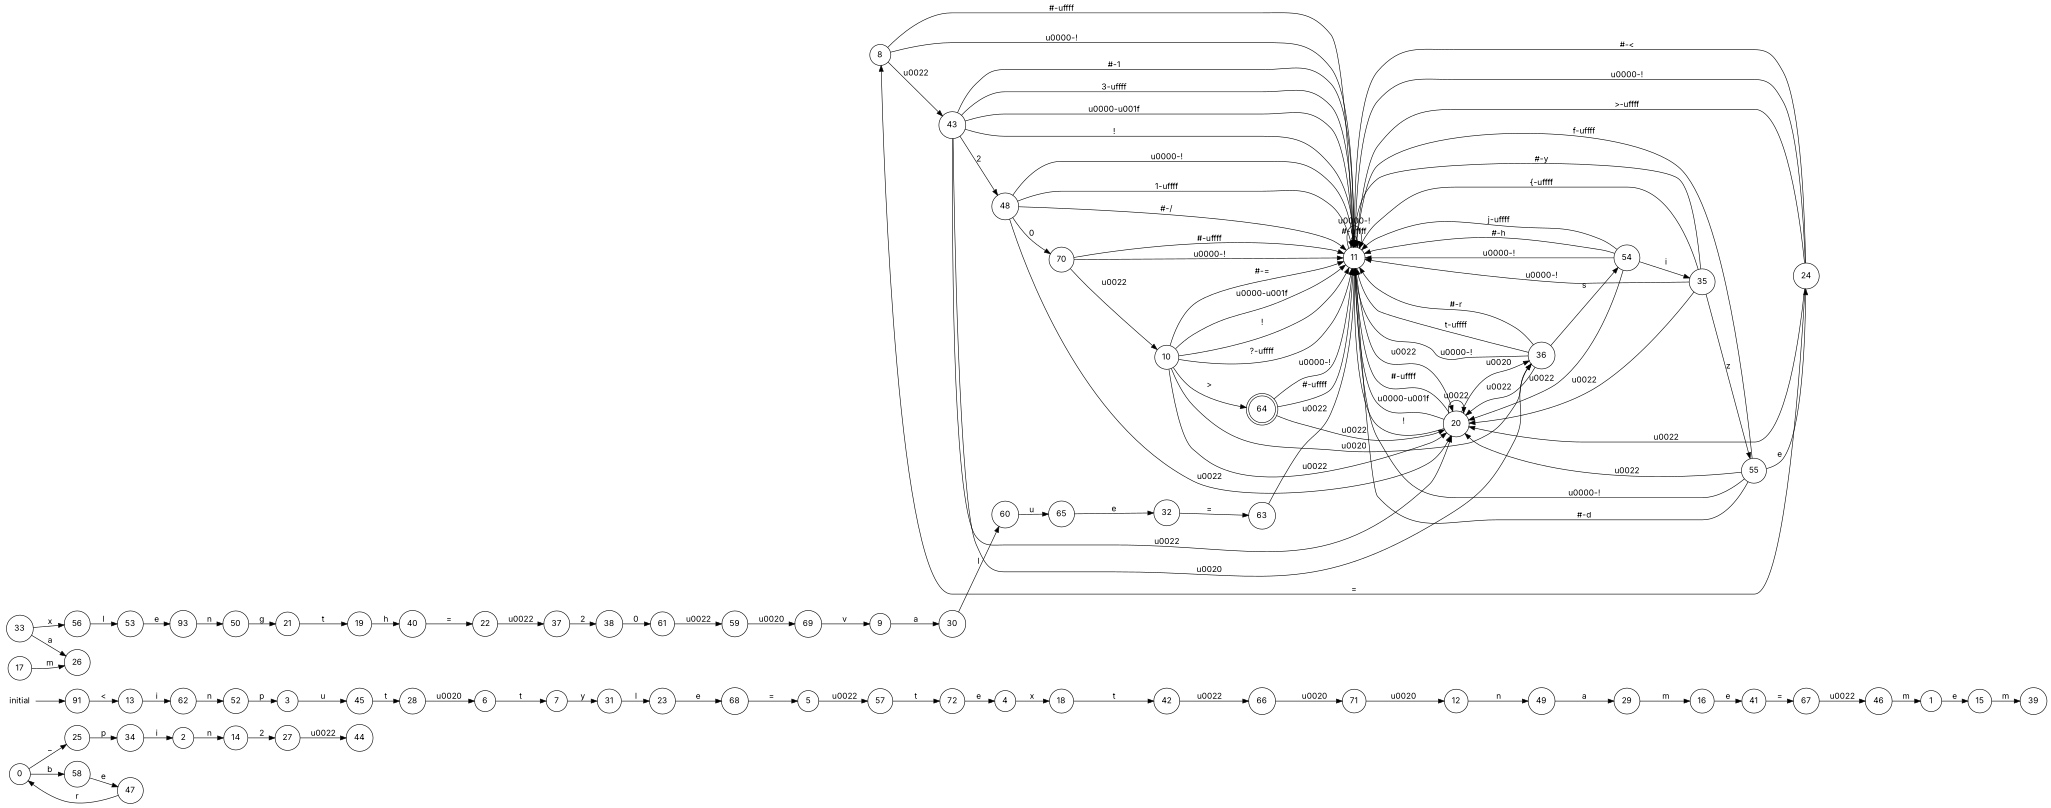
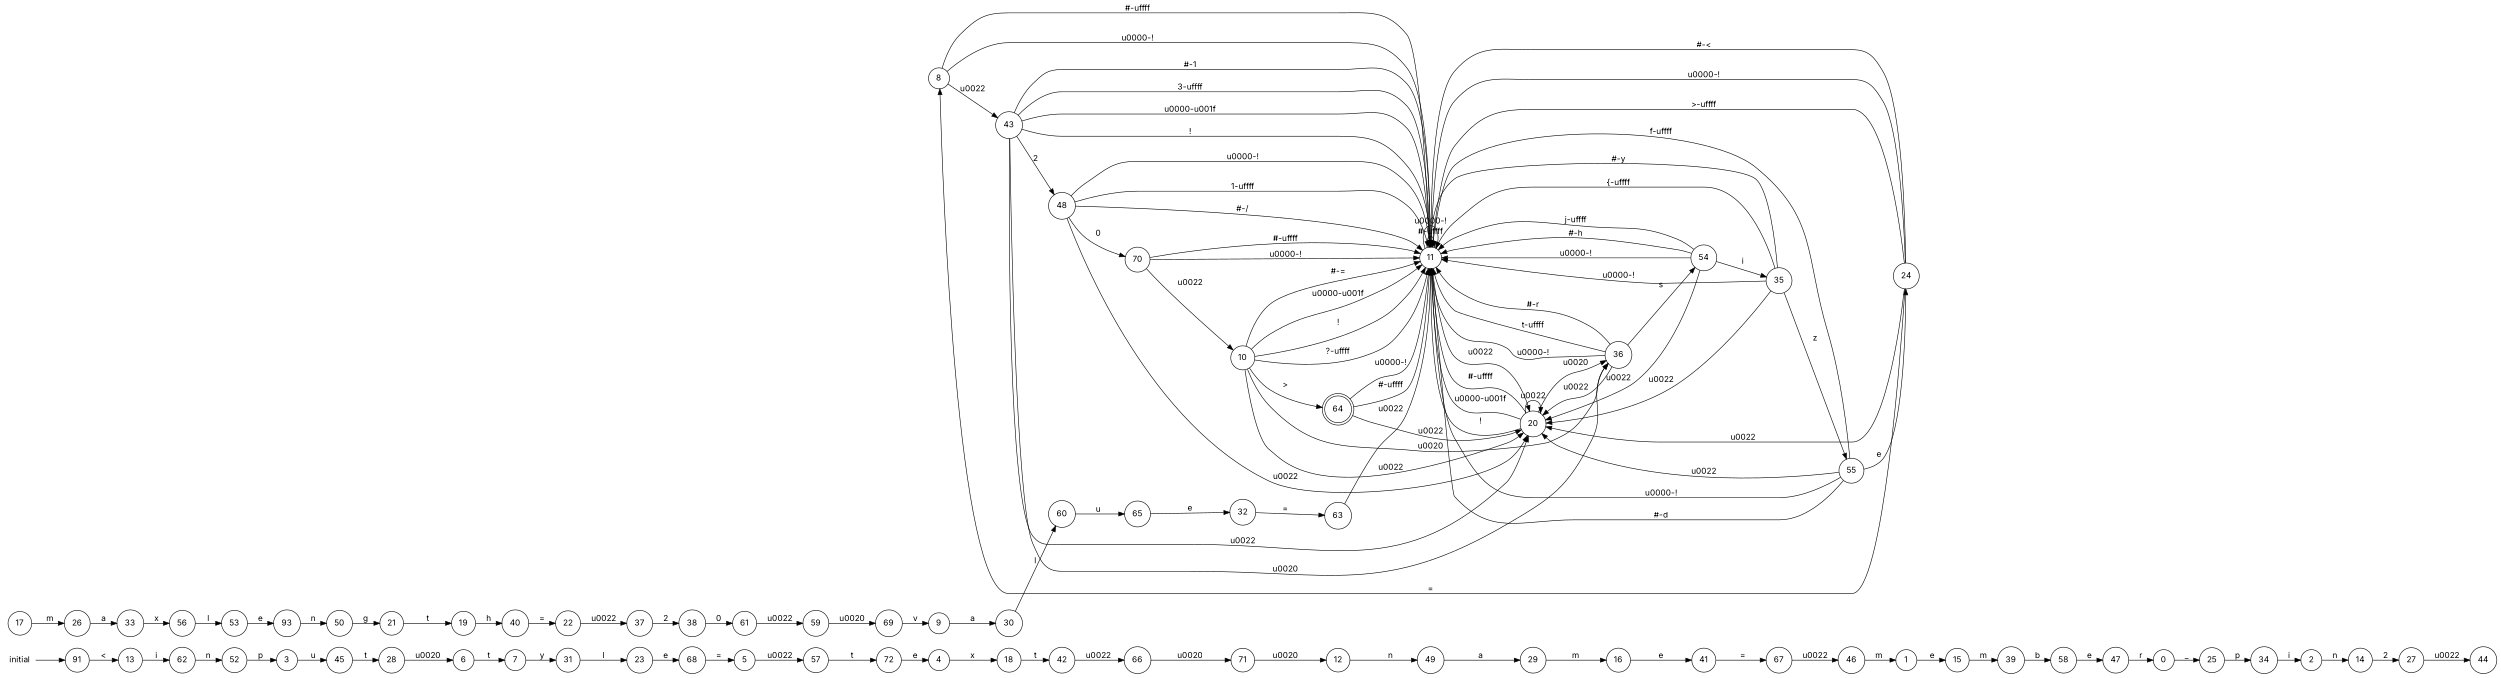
  digraph {
    fontname=Inter
    rankdir=LR
    node [fontname=Inter shape=circle]
    edge [fontname=Inter]
    0
    25
    34
    2
    1
    15
    39
    58
    14
    27
    44
    3
    45
    28
    6
    4
    18
    42
    66
    5
    57
    72
    7
    31
    23
    68
    8
    43
    11
    20
    36
    48
    54
    70
    9
    30
    60
    65
    10
    64 [shape=doublecircle]
    35
    12
    49
    29
    16
    13
    62
    52
    47
    41
    67
    46
    17
    26
    33
    56
    71
    19
    40
    22
    37
    21
    38
    61
    24
    53
    32
    63
    n69 [label=93]
    55
    59
    69
    50
    n74 [label=91]
    initial [shape=plaintext]
    0 -> 25 [label=_]
    25 -> 34 [label=p]
    34 -> 2 [label=i]
    2 -> 14 [label=n]
    1 -> 15 [label=e]
    15 -> 39 [label=m]
-   0 -> 58 [label=b]
+   39 -> 58 [label=b]
    58 -> 47 [label=e]
    14 -> 27 [label=2]
    27 -> 44 [label="\u0022"]
    3 -> 45 [label=u]
    45 -> 28 [label=t]
    28 -> 6 [label="\u0020"]
    6 -> 7 [label=t]
    4 -> 18 [label=x]
    18 -> 42 [label=t]
    42 -> 66 [label="\u0022"]
    66 -> 71 [label="\u0020"]
    5 -> 57 [label="\u0022"]
    57 -> 72 [label=t]
    72 -> 4 [label=e]
    7 -> 31 [label=y]
    31 -> 23 [label=l]
    23 -> 68 [label=e]
    68 -> 5 [label="="]
    8 -> 43 [label="\u0022"]
    8 -> 11 [label="#-\uffff"]
    8 -> 11 [label="\u0000-!"]
    43 -> 11 [label="#-1"]
    43 -> 11 [label="3-\uffff"]
    43 -> 11 [label="\u0000-\u001f"]
    43 -> 11 [label="!"]
    43 -> 20 [label="\u0022"]
    43 -> 36 [label="\u0020"]
    43 -> 48 [label=2]
    11 -> 11 [label="#-\uffff"]
    11 -> 11 [label="\u0000-!"]
    11 -> 20 [label="\u0022"]
    20 -> 11 [label="#-\uffff"]
    20 -> 11 [label="\u0000-\u001f"]
    20 -> 11 [label="!"]
    20 -> 20 [label="\u0022"]
    20 -> 36 [label="\u0020"]
    36 -> 11 [label="\u0000-!"]
    36 -> 11 [label="#-r"]
    36 -> 11 [label="t-\uffff"]
    36 -> 20 [label="\u0022"]
    36 -> 54 [label=s]
    48 -> 11 [label="\u0000-!"]
    48 -> 11 [label="1-\uffff"]
    48 -> 11 [label="#-/"]
    48 -> 20 [label="\u0022"]
    48 -> 70 [label=0]
    54 -> 11 [label="\u0000-!"]
    54 -> 11 [label="#-h"]
    54 -> 11 [label="j-\uffff"]
    54 -> 20 [label="\u0022"]
    54 -> 35 [label=i]
    70 -> 11 [label="#-\uffff"]
    70 -> 11 [label="\u0000-!"]
    70 -> 10 [label="\u0022"]
    9 -> 30 [label=a]
    30 -> 60 [label=l]
    60 -> 65 [label=u]
    65 -> 32 [label=e]
    10 -> 11 [label="#-="]
    10 -> 11 [label="\u0000-\u001f"]
    10 -> 11 [label="!"]
    10 -> 11 [label="?-\uffff"]
    10 -> 20 [label="\u0022"]
    10 -> 36 [label="\u0020"]
    10 -> 64 [label=">"]
    64 -> 11 [label="#-\uffff"]
    64 -> 11 [label="\u0000-!"]
    64 -> 20 [label="\u0022"]
    35 -> 11 [label="\u0000-!"]
    35 -> 11 [label="#-y"]
    35 -> 11 [label="{-\uffff"]
    35 -> 20 [label="\u0022"]
    35 -> 55 [label=z]
    12 -> 49 [label=n]
    49 -> 29 [label=a]
    29 -> 16 [label=m]
    16 -> 41 [label=e]
    13 -> 62 [label=i]
    62 -> 52 [label=n]
    52 -> 3 [label=p]
    47 -> 0 [label=r]
    41 -> 67 [label="="]
    67 -> 46 [label="\u0022"]
    46 -> 1 [label=m]
    17 -> 26 [label=m]
-   33 -> 26 [label=a]
+   26 -> 33 [label=a]
    33 -> 56 [label=x]
    56 -> 53 [label=l]
    71 -> 12 [label="\u0020"]
    19 -> 40 [label=h]
    40 -> 22 [label="="]
    22 -> 37 [label="\u0022"]
    37 -> 38 [label=2]
    21 -> 19 [label=t]
    38 -> 61 [label=0]
    61 -> 59 [label="\u0022"]
    24 -> 8 [label="="]
    24 -> 11 [label="#-<"]
    24 -> 11 [label="\u0000-!"]
    24 -> 11 [label=">-\uffff"]
    24 -> 20 [label="\u0022"]
    53 -> n69 [label=e]
    32 -> 63 [label="="]
    63 -> 11 [label="\u0022"]
    n69 -> 50 [label=n]
    55 -> 11 [label="\u0000-!"]
    55 -> 11 [label="f-\uffff"]
    55 -> 11 [label="#-d"]
    55 -> 20 [label="\u0022"]
    55 -> 24 [label=e]
    59 -> 69 [label="\u0020"]
    69 -> 9 [label=v]
    50 -> 21 [label=g]
    n74 -> 13 [label="<"]
    initial -> n74
  }
